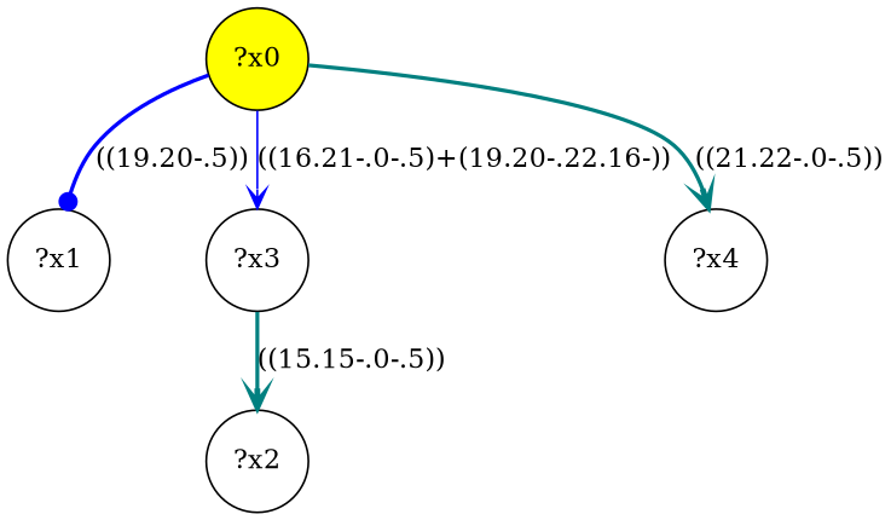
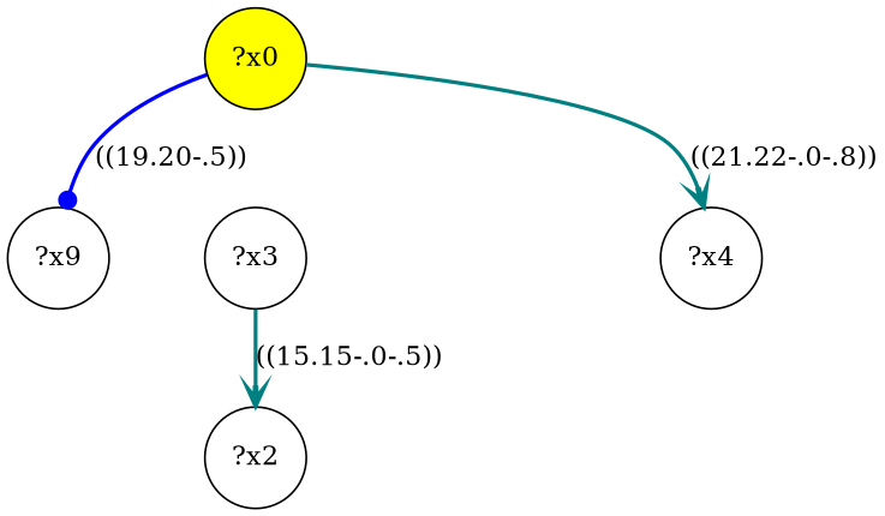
  digraph {
    node [shape=circle]
    edge [arrowhead=vee color=blue style=bold]
    n1 [fillcolor=yellow label="?x0" style="filled,"]
-   n2 [label="?x1"]
+   n2 [label="?x9"]
    n3 [label="?x3"]
    n4 [label="?x4"]
    n5 [label="?x2"]
    n1 -> n2 [arrowhead=dot label="((19.20-.5))"]
-   n1 -> n3 [label="((16.21-.0-.5)+(19.20-.22.16-))" style=solid]
-   n1 -> n4 [color=teal label="((21.22-.0-.5))"]
+   n1 -> n4 [color=teal label="((21.22-.0-.8))"]
    n3 -> n5 [color=teal label="((15.15-.0-.5))"]
  }
